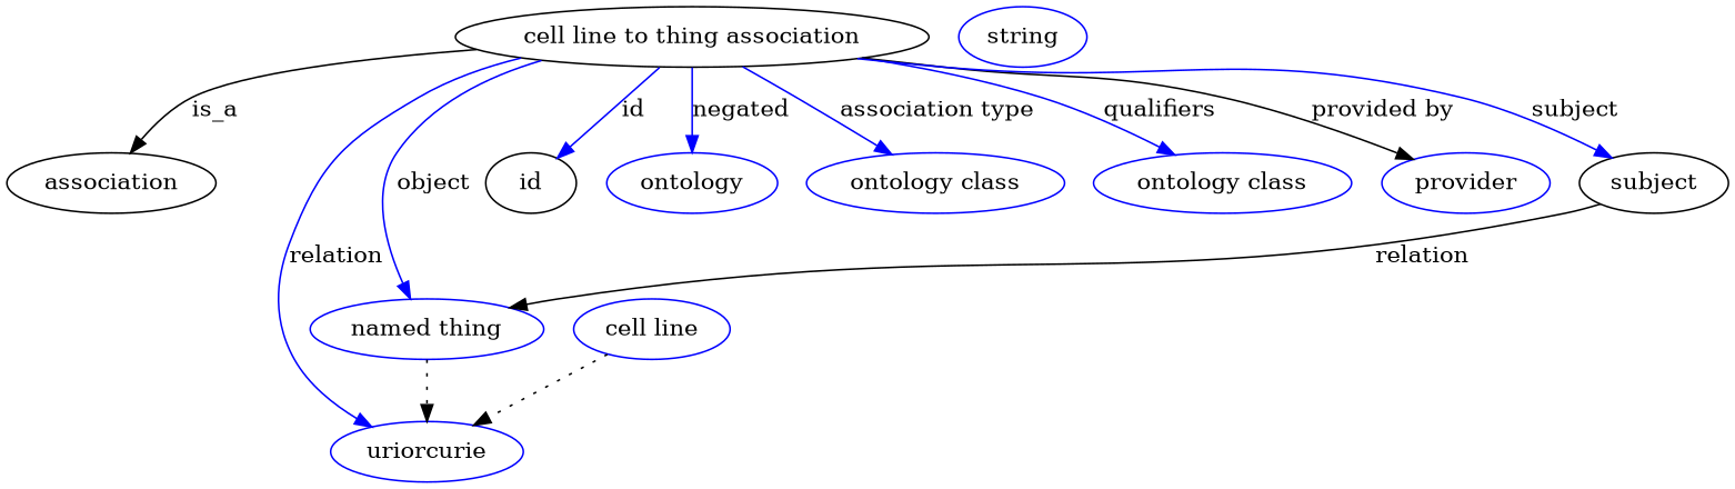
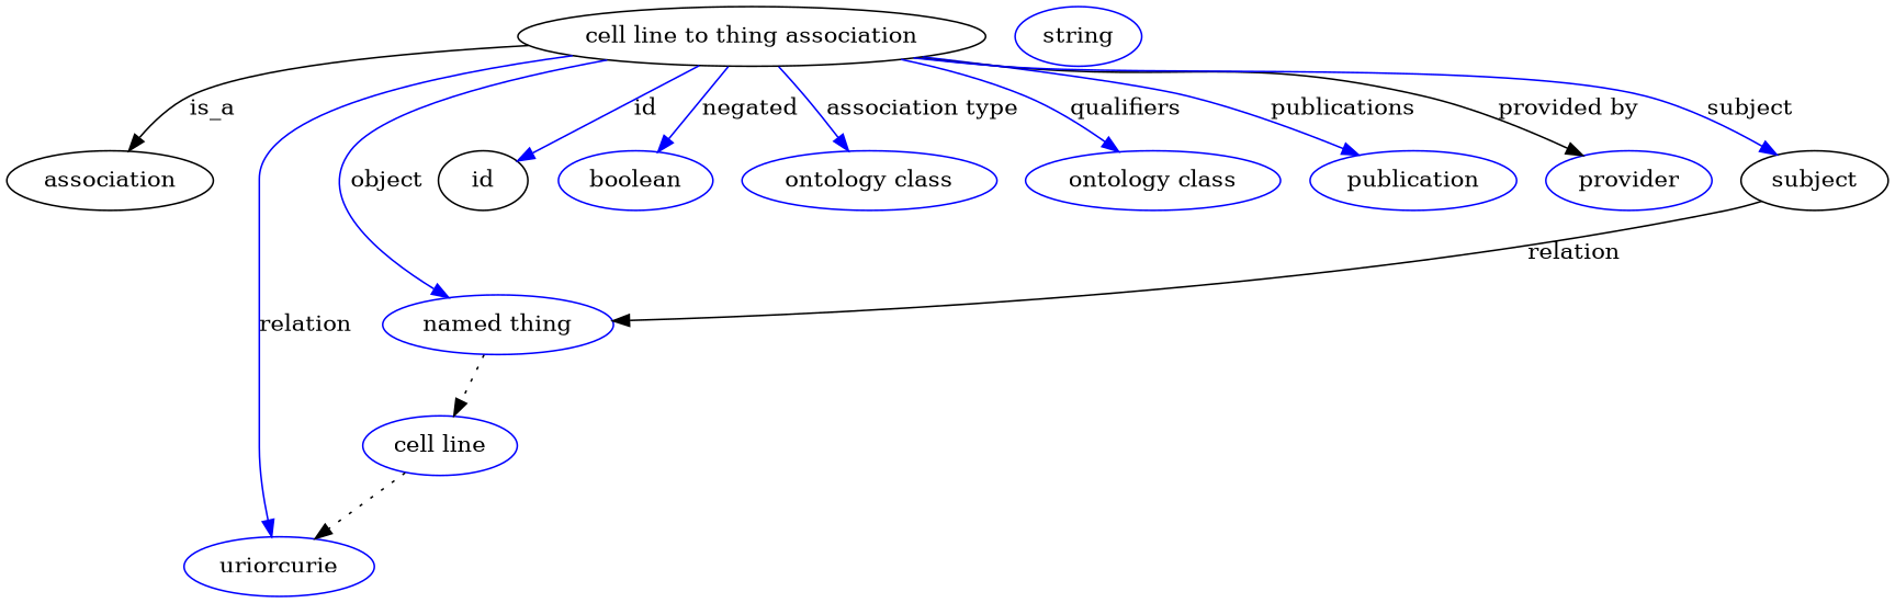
  digraph {
    node [color=blue]
    edge [color=blue style=solid]
    n1 [height=0.5 label="cell line to thing association" width=3.0692 color=""]
    association [height=0.5 width=1.3902 color=""]
    n3 [height=0.5 label=uriorcurie width=1.2638]
    n4 [height=0.5 label="named thing" width=1.5346]
    id [height=0.5 width=0.75 color=""]
-   n6 [height=0.5 label=ontology width=1.0652]
+   n6 [height=0.5 label=boolean width=1.0652]
    n7 [height=0.5 label="ontology class" width=1.7151]
    n8 [height=0.5 label="ontology class" width=1.7151]
+   n9 [height=0.5 label=publication width=1.3902]
    n10 [height=0.5 label=provider width=1.1193]
    subject [height=0.5 width=0.99297 color=""]
    n12 [height=0.5 label=string width=0.84854]
    n13 [height=0.5 label="cell line" width=1.0832]
    n1 -> association [label=is_a color="" style=""]
    n1 -> n3 [label=relation]
    n1 -> n4 [label=object]
    n1 -> id [label=id]
    n1 -> n6 [label=negated]
    n1 -> n7 [label="association type"]
    n1 -> n8 [label=qualifiers]
+   n1 -> n9 [label=publications]
    n1 -> n10 [color=black label="provided by"]
    n1 -> subject [label=subject]
-   n4 -> n3 [style=dotted color=""]
+   n4 -> n13 [style=dotted color=""]
    subject -> n4 [label=relation color="" style=""]
    n13 -> n3 [style=dotted color=""]
  }
